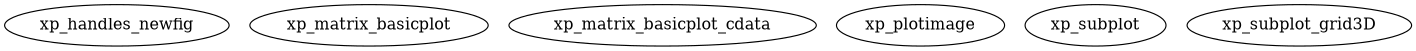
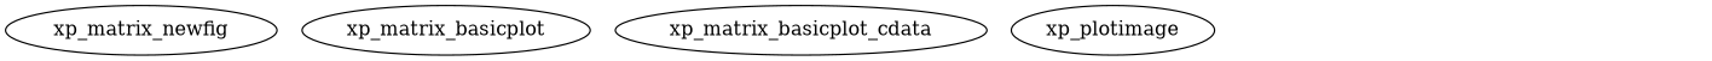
  digraph {
-   xp_handles_newfig
+   xp_handles_newfig [label=xp_matrix_newfig]
    xp_matrix_basicplot
    xp_matrix_basicplot_cdata
    xp_plotimage
-   xp_subplot
-   xp_subplot_grid3D
  }
